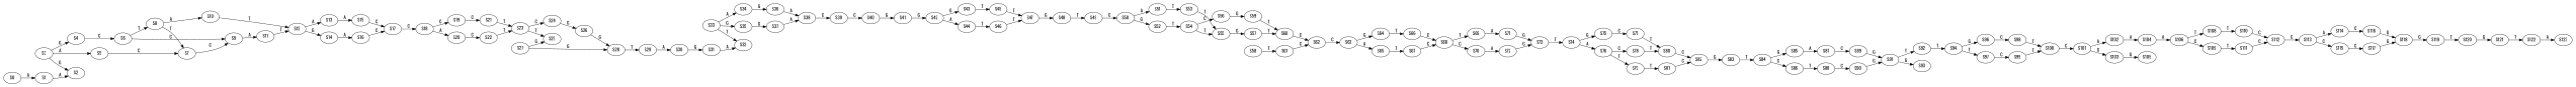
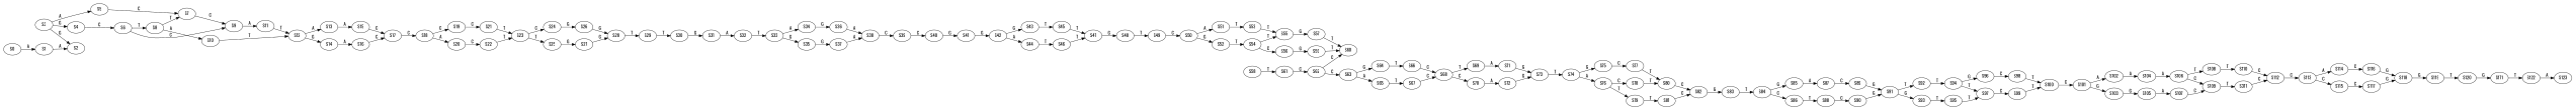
  strict digraph {
    fontname=Oswald
    rankdir=LR
    node [fontname=Oswald]
    edge [fontname=Oswald]
    S0
    S1
    S2
    S3
    S4
    S5
    S6
    S7
    S8
    S9
    S10
    S11
    S12
    S13
    S14
    S15
    S16
    S17
    S18
    S19
    S20
    S21
    S22
    S23
    S24
    S25
    S26
    S27
    S28
    S29
    S30
    S31
    S32
    S33
    S34
    S35
    S36
    S37
    S38
    S39
    S40
    S41
    S42
    S43
    S44
    S45
    S46
    S47
    S48
    S49
    S50
    S51
    S52
    S53
    S54
    S55
    S56
    S57
    S59
    S60
    S58
    S61
    S62
    S63
    S64
    S65
    S66
    S67
    S68
    S69
    S70
    S71
    S72
    S73
    S74
    S75
    S76
    S77
    S78
    S79
    S80
    S81
    S82
    S83
    S84
    S85
    S86
    S87
    S88
    S89
    S90
    S91
    S92
    S93
    S94
+   S95
    S96
    S97
    S98
    S99
    S100
    S101
    S102
    S103
    S104
    S105
    S106
+   S107
    S108
    S109
    S110
-   S111
+   S111 [label=S311]
    S112
    S113
    S114
    S115
    S116
    S117
    S118
    S119
    S120
-   S121
+   S121 [label=S171]
    S122
    S123
    S0 -> S1 [label=A]
    S1 -> S2 [label=A]
    S3 -> S2 [label=G]
    S3 -> S4 [label=G]
    S3 -> S5 [label=A]
    S4 -> S6 [label=C]
    S5 -> S7 [label=C]
    S6 -> S8 [label=T]
    S6 -> S9 [label=C]
    S7 -> S9 [label=C]
    S8 -> S7 [label=T]
    S8 -> S10 [label=A]
    S9 -> S11 [label=A]
    S10 -> S12 [label=T]
    S11 -> S12 [label=T]
    S12 -> S13 [label=A]
    S12 -> S14 [label=G]
    S13 -> S15 [label=A]
    S14 -> S16 [label=A]
    S15 -> S17 [label=C]
    S16 -> S17 [label=C]
    S17 -> S18 [label=C]
    S18 -> S19 [label=C]
    S18 -> S20 [label=A]
    S19 -> S21 [label=C]
    S20 -> S22 [label=C]
    S21 -> S23 [label=T]
    S22 -> S23 [label=T]
    S23 -> S24 [label=C]
    S23 -> S25 [label=T]
    S24 -> S26 [label=G]
-   S27 -> S25 [label=G]
+   S25 -> S27 [label=G]
    S26 -> S28 [label=G]
    S27 -> S28 [label=G]
    S28 -> S29 [label=T]
-   S29 -> S30 [label=A]
+   S29 -> S30 [label=T]
    S30 -> S31 [label=G]
    S31 -> S32 [label=A]
-   S33 -> S32 [label=T]
+   S32 -> S33 [label=T]
    S33 -> S34 [label=A]
    S33 -> S35 [label=G]
    S34 -> S36 [label=G]
    S35 -> S37 [label=G]
    S36 -> S38 [label=A]
    S37 -> S38 [label=A]
    S38 -> S39 [label=C]
    S39 -> S40 [label=C]
    S40 -> S41 [label=G]
    S41 -> S42 [label=G]
    S42 -> S43 [label=G]
    S42 -> S44 [label=A]
    S43 -> S45 [label=T]
    S44 -> S46 [label=T]
    S45 -> S47 [label=T]
    S46 -> S47 [label=T]
    S47 -> S48 [label=G]
    S48 -> S49 [label=T]
    S49 -> S50 [label=C]
    S50 -> S51 [label=A]
    S50 -> S52 [label=G]
    S51 -> S53 [label=T]
    S52 -> S54 [label=T]
    S53 -> S55 [label=T]
    S54 -> S55 [label=T]
    S54 -> S56 [label=C]
    S55 -> S57 [label=G]
    S56 -> S59 [label=G]
    S57 -> S60 [label=T]
    S59 -> S60 [label=T]
-   S60 -> S62 [label=C]
+   S62 -> S60 [label=C]
    S58 -> S61 [label=T]
    S61 -> S62 [label=C]
    S62 -> S63 [label=C]
    S63 -> S64 [label=G]
    S63 -> S65 [label=A]
    S64 -> S66 [label=T]
    S65 -> S67 [label=T]
    S66 -> S68 [label=C]
    S67 -> S68 [label=C]
    S68 -> S69 [label=T]
    S68 -> S70 [label=C]
    S69 -> S71 [label=A]
    S70 -> S72 [label=A]
    S71 -> S73 [label=G]
    S72 -> S73 [label=G]
    S73 -> S74 [label=T]
    S74 -> S75 [label=G]
    S74 -> S76 [label=A]
    S75 -> S77 [label=C]
    S76 -> S78 [label=C]
    S76 -> S79 [label=T]
    S77 -> S80 [label=T]
    S78 -> S80 [label=T]
    S79 -> S81 [label=T]
    S80 -> S82 [label=C]
    S81 -> S82 [label=C]
    S82 -> S83 [label=G]
    S83 -> S84 [label=T]
    S84 -> S85 [label=G]
    S84 -> S86 [label=C]
    S85 -> S87 [label=A]
    S86 -> S88 [label=T]
    S87 -> S89 [label=C]
    S88 -> S90 [label=C]
    S89 -> S91 [label=G]
    S90 -> S91 [label=G]
    S91 -> S92 [label=T]
    S91 -> S93 [label=G]
    S92 -> S94 [label=T]
+   S93 -> S95 [label=T]
    S94 -> S96 [label=G]
    S94 -> S97 [label=T]
+   S95 -> S97 [label=T]
    S96 -> S98 [label=C]
    S97 -> S99 [label=C]
    S98 -> S100 [label=T]
    S99 -> S100 [label=T]
    S100 -> S101 [label=C]
    S101 -> S102 [label=A]
    S101 -> S103 [label=G]
    S102 -> S104 [label=A]
    S103 -> S105 [label=G]
    S104 -> S106 [label=A]
+   S105 -> S107 [label=A]
    S106 -> S108 [label=T]
    S106 -> S109 [label=C]
+   S107 -> S109 [label=C]
    S108 -> S110 [label=T]
    S109 -> S111 [label=T]
    S110 -> S112 [label=C]
    S111 -> S112 [label=C]
    S112 -> S113 [label=C]
    S113 -> S114 [label=A]
    S113 -> S115 [label=C]
    S114 -> S116 [label=C]
    S115 -> S117 [label=C]
    S116 -> S118 [label=G]
    S117 -> S118 [label=G]
    S118 -> S119 [label=G]
    S119 -> S120 [label=T]
    S120 -> S121 [label=G]
    S121 -> S122 [label=T]
    S122 -> S123 [label=A]
  }
